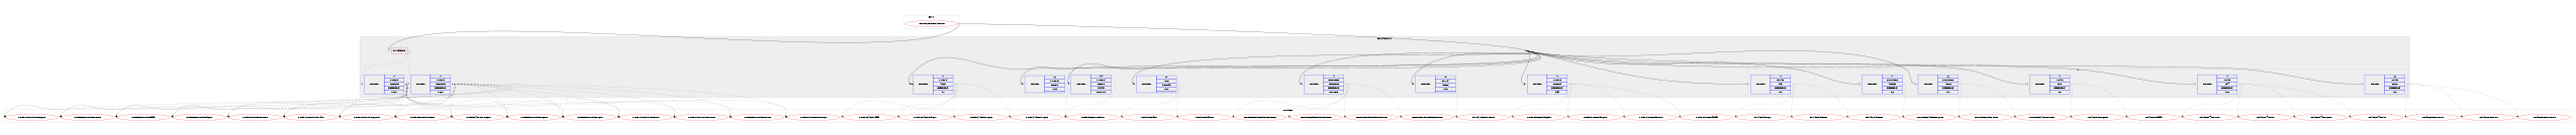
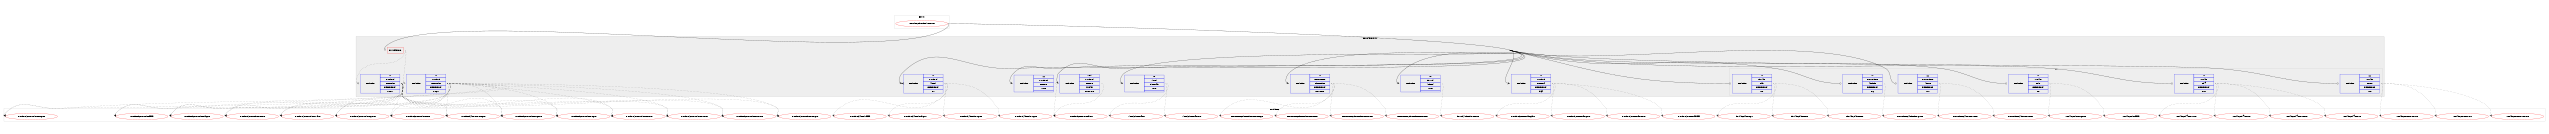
  digraph {
    compound=true
    concentrate=true
    fontname=Helvetica
    fontsize=10
    newrank=true
    rankdir=TB
    ranksep=1.5
    node [color=red fontname=Helvetica fontsize=10]
    edge [arrowhead=vee headport=w style=dotted tailport=e weight=100]
    n1 [label="x11-misc/cairo-clock-0.3.4-r1" width=4]
    n2 [color=blue label=<<TABLE BORDER="0" CELLBORDER="1" CELLSPACING="0" CELLPADDING="4" WIDTH="220"><TR><TD ROWSPAN="6" CELLPADDING="30">pack_dep</TD></TR><TR><TD WIDTH="110">no</TD></TR><TR><TD>sys-devel</TD></TR><TR><TD>automake</TD></TR><TR><TD>greaterequal</TD></TR><TR><TD>1.16.1</TD></TR></TABLE>> shape=none]
    n3 [color=blue label=<<TABLE BORDER="0" CELLBORDER="1" CELLSPACING="0" CELLPADDING="4" WIDTH="220"><TR><TD ROWSPAN="6" CELLPADDING="30">pack_dep</TD></TR><TR><TD WIDTH="110">no</TD></TR><TR><TD>sys-devel</TD></TR><TR><TD>automake</TD></TR><TR><TD>greaterequal</TD></TR><TR><TD>1.15.1</TD></TR></TABLE>> shape=none]
    n4 [label=<<TABLE BORDER="0" CELLBORDER="1" CELLSPACING="0" CELLPADDING="4"><TR><TD CELLPADDING="10">any_of_group</TD></TR></TABLE>> shape=none]
    n5 [color=blue label=<<TABLE BORDER="0" CELLBORDER="1" CELLSPACING="0" CELLPADDING="4" WIDTH="220"><TR><TD ROWSPAN="6" CELLPADDING="30">pack_dep</TD></TR><TR><TD WIDTH="110">no</TD></TR><TR><TD>app-portage</TD></TR><TR><TD>elt-patches</TD></TR><TR><TD>greaterequal</TD></TR><TR><TD>20170815</TD></TR></TABLE>> shape=none]
    n6 [color=blue label=<<TABLE BORDER="0" CELLBORDER="1" CELLSPACING="0" CELLPADDING="4" WIDTH="220"><TR><TD ROWSPAN="6" CELLPADDING="30">pack_dep</TD></TR><TR><TD WIDTH="110">no</TD></TR><TR><TD>dev-util</TD></TR><TR><TD>intltool</TD></TR><TR><TD>none</TD></TR><TR><TD></TD></TR></TABLE>> shape=none]
    n7 [color=blue label=<<TABLE BORDER="0" CELLBORDER="1" CELLSPACING="0" CELLPADDING="4" WIDTH="220"><TR><TD ROWSPAN="6" CELLPADDING="30">pack_dep</TD></TR><TR><TD WIDTH="110">no</TD></TR><TR><TD>sys-devel</TD></TR><TR><TD>autoconf</TD></TR><TR><TD>greaterequal</TD></TR><TR><TD>2.69</TD></TR></TABLE>> shape=none]
    n8 [color=blue label=<<TABLE BORDER="0" CELLBORDER="1" CELLSPACING="0" CELLPADDING="4" WIDTH="220"><TR><TD ROWSPAN="6" CELLPADDING="30">pack_dep</TD></TR><TR><TD WIDTH="110">no</TD></TR><TR><TD>sys-devel</TD></TR><TR><TD>gettext</TD></TR><TR><TD>none</TD></TR><TR><TD></TD></TR></TABLE>> shape=none]
    n9 [color=blue label=<<TABLE BORDER="0" CELLBORDER="1" CELLSPACING="0" CELLPADDING="4" WIDTH="220"><TR><TD ROWSPAN="6" CELLPADDING="30">pack_dep</TD></TR><TR><TD WIDTH="110">no</TD></TR><TR><TD>sys-devel</TD></TR><TR><TD>libtool</TD></TR><TR><TD>greaterequal</TD></TR><TR><TD>2.4</TD></TR></TABLE>> shape=none]
    n10 [color=blue label=<<TABLE BORDER="0" CELLBORDER="1" CELLSPACING="0" CELLPADDING="4" WIDTH="220"><TR><TD ROWSPAN="6" CELLPADDING="30">pack_dep</TD></TR><TR><TD WIDTH="110">no</TD></TR><TR><TD>virtual</TD></TR><TR><TD>pkgconfig</TD></TR><TR><TD>none</TD></TR><TR><TD></TD></TR></TABLE>> shape=none]
    n11 [color=blue label=<<TABLE BORDER="0" CELLBORDER="1" CELLSPACING="0" CELLPADDING="4" WIDTH="220"><TR><TD ROWSPAN="6" CELLPADDING="30">pack_dep</TD></TR><TR><TD WIDTH="110">weak</TD></TR><TR><TD>sys-devel</TD></TR><TR><TD>gettext</TD></TR><TR><TD>smaller</TD></TR><TR><TD>0.18.1.1-r3</TD></TR></TABLE>> shape=none]
    n12 [color=blue label=<<TABLE BORDER="0" CELLBORDER="1" CELLSPACING="0" CELLPADDING="4" WIDTH="220"><TR><TD ROWSPAN="6" CELLPADDING="30">pack_dep</TD></TR><TR><TD WIDTH="110">no</TD></TR><TR><TD>dev-libs</TD></TR><TR><TD>glib</TD></TR><TR><TD>greaterequal</TD></TR><TR><TD>2.8</TD></TR></TABLE>> shape=none]
    n13 [color=blue label=<<TABLE BORDER="0" CELLBORDER="1" CELLSPACING="0" CELLPADDING="4" WIDTH="220"><TR><TD ROWSPAN="6" CELLPADDING="30">pack_dep</TD></TR><TR><TD WIDTH="110">no</TD></TR><TR><TD>gnome-base</TD></TR><TR><TD>libglade</TD></TR><TR><TD>greaterequal</TD></TR><TR><TD>2.6</TD></TR></TABLE>> shape=none]
    n14 [color=blue label=<<TABLE BORDER="0" CELLBORDER="1" CELLSPACING="0" CELLPADDING="4" WIDTH="220"><TR><TD ROWSPAN="6" CELLPADDING="30">pack_dep</TD></TR><TR><TD WIDTH="110">no</TD></TR><TR><TD>gnome-base</TD></TR><TR><TD>librsvg</TD></TR><TR><TD>greaterequal</TD></TR><TR><TD>2.14</TD></TR></TABLE>> shape=none]
    n15 [color=blue label=<<TABLE BORDER="0" CELLBORDER="1" CELLSPACING="0" CELLPADDING="4" WIDTH="220"><TR><TD ROWSPAN="6" CELLPADDING="30">pack_dep</TD></TR><TR><TD WIDTH="110">no</TD></TR><TR><TD>x11-libs</TD></TR><TR><TD>cairo</TD></TR><TR><TD>greaterequal</TD></TR><TR><TD>1.2</TD></TR></TABLE>> shape=none]
    n16 [color=blue label=<<TABLE BORDER="0" CELLBORDER="1" CELLSPACING="0" CELLPADDING="4" WIDTH="220"><TR><TD ROWSPAN="6" CELLPADDING="30">pack_dep</TD></TR><TR><TD WIDTH="110">no</TD></TR><TR><TD>x11-libs</TD></TR><TR><TD>gtk+</TD></TR><TR><TD>greaterequal</TD></TR><TR><TD>2.10</TD></TR></TABLE>> shape=none]
    n17 [color=blue label=<<TABLE BORDER="0" CELLBORDER="1" CELLSPACING="0" CELLPADDING="4" WIDTH="220"><TR><TD ROWSPAN="6" CELLPADDING="30">pack_dep</TD></TR><TR><TD WIDTH="110">no</TD></TR><TR><TD>x11-libs</TD></TR><TR><TD>pango</TD></TR><TR><TD>greaterequal</TD></TR><TR><TD>1.10</TD></TR></TABLE>> shape=none]
-   n18 [label="sys-devel/automake-1.10.3-r3" width=4]
    n19 [label="sys-devel/automake-1.11.6-r3" width=4]
    n20 [label="sys-devel/automake-1.12.6-r2" width=4]
    n21 [label="sys-devel/automake-1.13.4-r2" width=4]
    n22 [label="sys-devel/automake-1.14.1-r2" width=4]
    n23 [label="sys-devel/automake-1.15.1-r2" width=4]
    n24 [label="sys-devel/automake-1.16-r2" width=4]
    n25 [label="sys-devel/automake-1.16.1-r1" width=4]
    n26 [label="sys-devel/librsvg-1.4_p6-r2" width=4]
    n27 [label="sys-devel/automake-1.5-r2" width=4]
    n28 [label="sys-devel/automake-1.6.3-r2" width=4]
    n29 [label="sys-devel/automake-1.7.9-r3" width=4]
    n30 [label="sys-devel/automake-1.8.5-r5" width=4]
    n31 [label="sys-devel/automake-1.9.6-r5" width=4]
    n32 [label="sys-devel/automake-9999" width=4]
    n33 [label="app-portage/elt-patches-20170317" width=4]
    n34 [label="app-portage/elt-patches-20170422" width=4]
    n35 [label="app-portage/elt-patches-20170815" width=4]
    n36 [label="app-portage/elt-patches-20170826.1" width=4]
    n37 [label="dev-util/intltool-0.51.0-r2" width=4]
    n38 [label="sys-devel/autoconf-2.13-r1" width=4]
    n39 [label="sys-devel/autoconf-2.64-r1" width=4]
    n40 [label="sys-devel/autoconf-2.69-r4" width=4]
    n41 [label="sys-devel/autoconf-9999" width=4]
    n42 [label="sys-devel/gettext-0.19.8.1" width=4]
    n43 [label="sys-devel/libtool-2.4.6-r3" width=4]
    n44 [label="sys-devel/libtool-2.9.6-r4" width=4]
    n45 [label="sys-devel/libtool-2.4.6-r5" width=4]
    n46 [label="sys-devel/libtool-9999" width=4]
    n47 [label="virtual/pkgconfig-0-r1" width=4]
    n48 [label="virtual/pkgconfig-1" width=4]
-   n49 [label="gnome-base/misc-2.40.18" width=4]
+   n49 [label="gnome-base/librsvg-2.40.18" width=4]
    n50 [label="gnome-base/librsvg-2.40.20" width=4]
    n51 [label="dev-libs/glib-2.56.4" width=4]
    n52 [label="dev-libs/glib-2.58.2" width=4]
    n53 [label="dev-libs/glib-2.58.3" width=4]
    n54 [label="gnome-base/libglade-2.6.4-r2" width=4]
    n55 [label="x11-libs/cairo-1.16.0-r2" width=4]
    n56 [label="x11-libs/cairo-9999" width=4]
    n57 [label="x11-libs/gtk+-2.24.32-r1" width=4]
    n58 [label="x11-libs/gtk+-2.24.1" width=4]
    n59 [label="x11-libs/gtk+-3.24.4-r1" width=4]
    n60 [label="x11-libs/gtk+-3.24.5" width=4]
    n61 [label="x11-libs/pango-1.40.14-r1" width=4]
    n62 [label="x11-libs/pango-1.42.4" width=4]
    n63 [label="x11-libs/pango-1.42.4-r1" width=4]
    subgraph cluster_1 {
      color=gray
      label=<<i>ebuild</i>>
      rank=same
      n1
    }
    subgraph cluster_2 {
      color=gray
      label=<<i>dependencies</i>>
      subgraph cluster_3 {
        color=gray
        fillcolor="#eeeeee"
        label=<<i>compile</i>>
        style=filled
        subgraph sub_4 {
          color=gray
          fillcolor="#eeeeee"
          label=<<i>compile</i>>
          style=filled
          n4
          subgraph sub_5 {
            color=gray
            fillcolor="#eeeeee"
            label=<<i>compile</i>>
            style=filled
            n2
          }
          subgraph sub_6 {
            color=gray
            fillcolor="#eeeeee"
            label=<<i>compile</i>>
            style=filled
            n3
          }
        }
        subgraph sub_7 {
          color=gray
          fillcolor="#eeeeee"
          label=<<i>compile</i>>
          style=filled
          n5
        }
        subgraph sub_8 {
          color=gray
          fillcolor="#eeeeee"
          label=<<i>compile</i>>
          style=filled
          n6
        }
        subgraph sub_9 {
          color=gray
          fillcolor="#eeeeee"
          label=<<i>compile</i>>
          style=filled
          n7
        }
        subgraph sub_10 {
          color=gray
          fillcolor="#eeeeee"
          label=<<i>compile</i>>
          style=filled
          n8
        }
        subgraph sub_11 {
          color=gray
          fillcolor="#eeeeee"
          label=<<i>compile</i>>
          style=filled
          n9
        }
        subgraph sub_12 {
          color=gray
          fillcolor="#eeeeee"
          label=<<i>compile</i>>
          style=filled
          n10
        }
        subgraph sub_13 {
          color=gray
          fillcolor="#eeeeee"
          label=<<i>compile</i>>
          style=filled
          n11
        }
      }
      subgraph cluster_14 {
        color=gray
        fillcolor="#eeeeee"
        label=<<i>compile and run</i>>
        style=filled
      }
      subgraph cluster_15 {
        color=gray
        fillcolor="#eeeeee"
        label=<<i>run</i>>
        style=filled
        subgraph sub_16 {
          color=gray
          fillcolor="#eeeeee"
          label=<<i>run</i>>
          style=filled
          n12
        }
        subgraph sub_17 {
          color=gray
          fillcolor="#eeeeee"
          label=<<i>run</i>>
          style=filled
          n13
        }
        subgraph sub_18 {
          color=gray
          fillcolor="#eeeeee"
          label=<<i>run</i>>
          style=filled
          n14
        }
        subgraph sub_19 {
          color=gray
          fillcolor="#eeeeee"
          label=<<i>run</i>>
          style=filled
          n15
        }
        subgraph sub_20 {
          color=gray
          fillcolor="#eeeeee"
          label=<<i>run</i>>
          style=filled
          n16
        }
        subgraph sub_21 {
          color=gray
          fillcolor="#eeeeee"
          label=<<i>run</i>>
          style=filled
          n17
        }
      }
    }
    subgraph cluster_22 {
      color=gray
      label=<<i>candidates</i>>
      rank=same
      subgraph sub_23 {
        color=black
        label=<<i>candidates</i>>
        nodesep=1
        rank=same
-       n18
        n19
        n20
        n21
        n22
        n23
        n24
        n25
        n26
        n27
        n28
        n29
        n30
        n31
        n32
      }
      subgraph sub_24 {
        color=black
        label=<<i>candidates</i>>
        nodesep=1
        rank=same
-       n18
        n19
        n20
        n21
        n22
        n23
        n24
        n25
        n26
        n27
        n28
        n29
        n30
        n31
        n32
      }
      subgraph sub_25 {
        color=black
        label=<<i>candidates</i>>
        nodesep=1
        rank=same
        n33
        n34
        n35
        n36
      }
      subgraph sub_26 {
        color=black
        label=<<i>candidates</i>>
        nodesep=1
        rank=same
        n37
      }
      subgraph sub_27 {
        color=black
        label=<<i>candidates</i>>
        nodesep=1
        rank=same
        n38
        n39
        n40
        n41
      }
      subgraph sub_28 {
        color=black
        label=<<i>candidates</i>>
        nodesep=1
        rank=same
        n42
      }
      subgraph sub_29 {
        color=black
        label=<<i>candidates</i>>
        nodesep=1
        rank=same
        n43
        n44
        n45
        n46
      }
      subgraph sub_30 {
        color=black
        label=<<i>candidates</i>>
        nodesep=1
        rank=same
        n47
        n48
      }
      subgraph sub_31 {
        color=black
        label=<<i>candidates</i>>
        nodesep=1
        rank=same
        n49
        n50
      }
      subgraph sub_32 {
        color=black
        label=<<i>candidates</i>>
        nodesep=1
        rank=same
        n42
      }
      subgraph sub_33 {
        color=black
        label=<<i>candidates</i>>
        nodesep=1
        rank=same
        n51
        n52
        n53
      }
      subgraph sub_34 {
        color=black
        label=<<i>candidates</i>>
        nodesep=1
        rank=same
        n54
      }
      subgraph sub_35 {
        color=black
        label=<<i>candidates</i>>
        nodesep=1
        rank=same
        n55
        n56
      }
      subgraph sub_36 {
        color=black
        label=<<i>candidates</i>>
        nodesep=1
        rank=same
        n57
        n58
        n59
        n60
      }
      subgraph sub_37 {
        color=black
        label=<<i>candidates</i>>
        nodesep=1
        rank=same
        n61
        n62
        n63
      }
    }
    n1 -> n4 [arrowhead=odot style=solid weight=20]
    n1 -> n5 [style=solid weight=20]
    n1 -> n6 [style=solid weight=20]
    n1 -> n7 [style=solid weight=20]
    n1 -> n8 [style=solid weight=20]
    n1 -> n9 [style=solid weight=20]
    n1 -> n10 [style=solid weight=20]
    n1 -> n11 [style=solid weight=20]
    n1 -> n12 [arrowhead=odot style=solid weight=20]
    n1 -> n13 [arrowhead=odot style=solid weight=20]
    n1 -> n14 [arrowhead=odot style=solid weight=20]
    n1 -> n15 [arrowhead=odot style=solid weight=20]
    n1 -> n16 [arrowhead=odot style=solid weight=20]
    n1 -> n17 [arrowhead=odot style=solid weight=20]
-   n2 -> n18
    n2 -> n19
    n2 -> n20
    n2 -> n21
    n2 -> n22
    n2 -> n23
    n2 -> n24
    n2 -> n25
    n2 -> n26
    n2 -> n27
    n2 -> n28
    n2 -> n29
    n2 -> n30
    n2 -> n31
    n2 -> n32
-   n3 -> n18
    n3 -> n19
    n3 -> n20
    n3 -> n21
    n3 -> n22
    n3 -> n23
    n3 -> n24
    n3 -> n25
    n3 -> n26
    n3 -> n27
    n3 -> n28
    n3 -> n29
    n3 -> n30
    n3 -> n31
    n3 -> n32
    n4 -> n2 [arrowhead=oinv weight=20]
    n4 -> n3 [arrowhead=oinv weight=20]
    n5 -> n33
    n5 -> n34
    n5 -> n35
    n5 -> n36
    n6 -> n37
    n7 -> n38
    n7 -> n39
    n7 -> n40
    n7 -> n41
    n8 -> n42
    n9 -> n43
    n9 -> n44
    n9 -> n45
    n9 -> n46
    n10 -> n47
    n10 -> n48
    n11 -> n42
    n12 -> n51
    n12 -> n52
    n12 -> n53
    n13 -> n54
    n14 -> n49
    n14 -> n50
    n15 -> n55
    n15 -> n56
    n16 -> n57
    n16 -> n58
    n16 -> n59
    n16 -> n60
    n17 -> n61
    n17 -> n62
    n17 -> n63
  }
